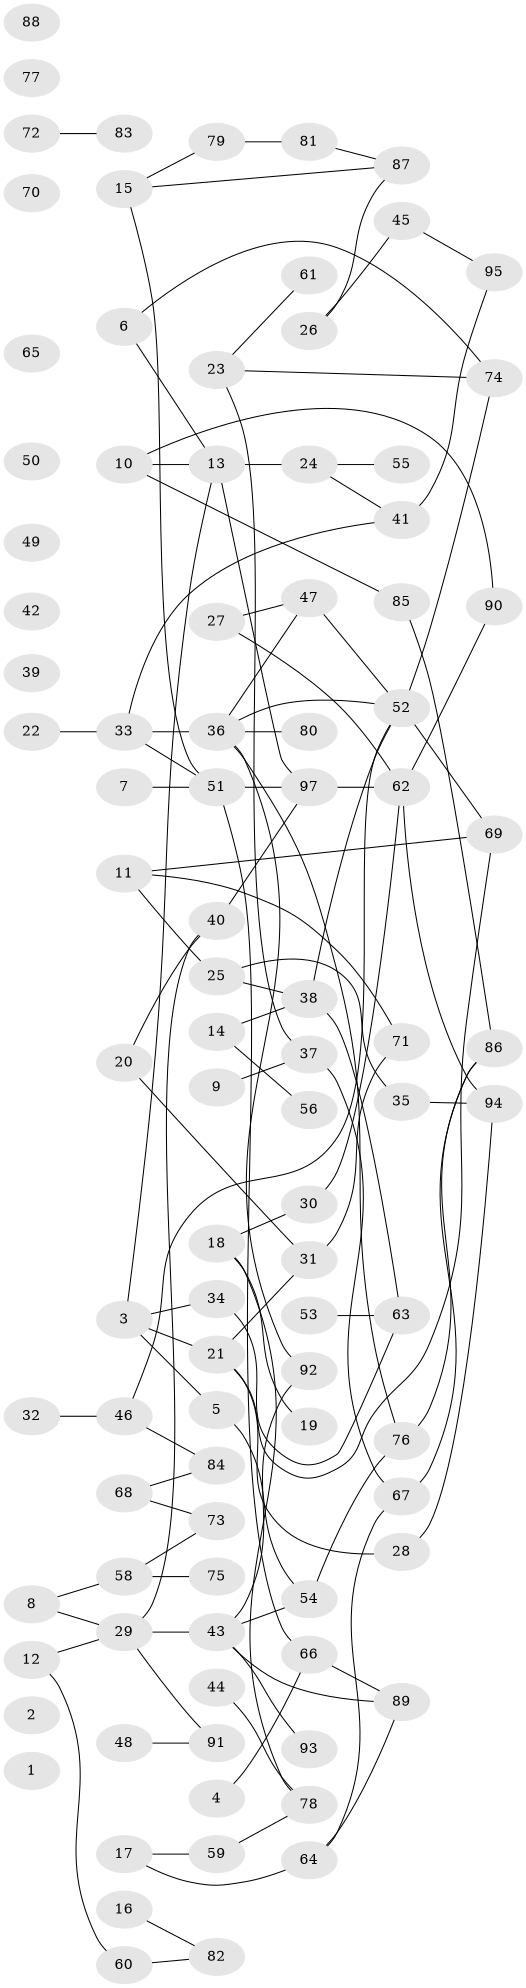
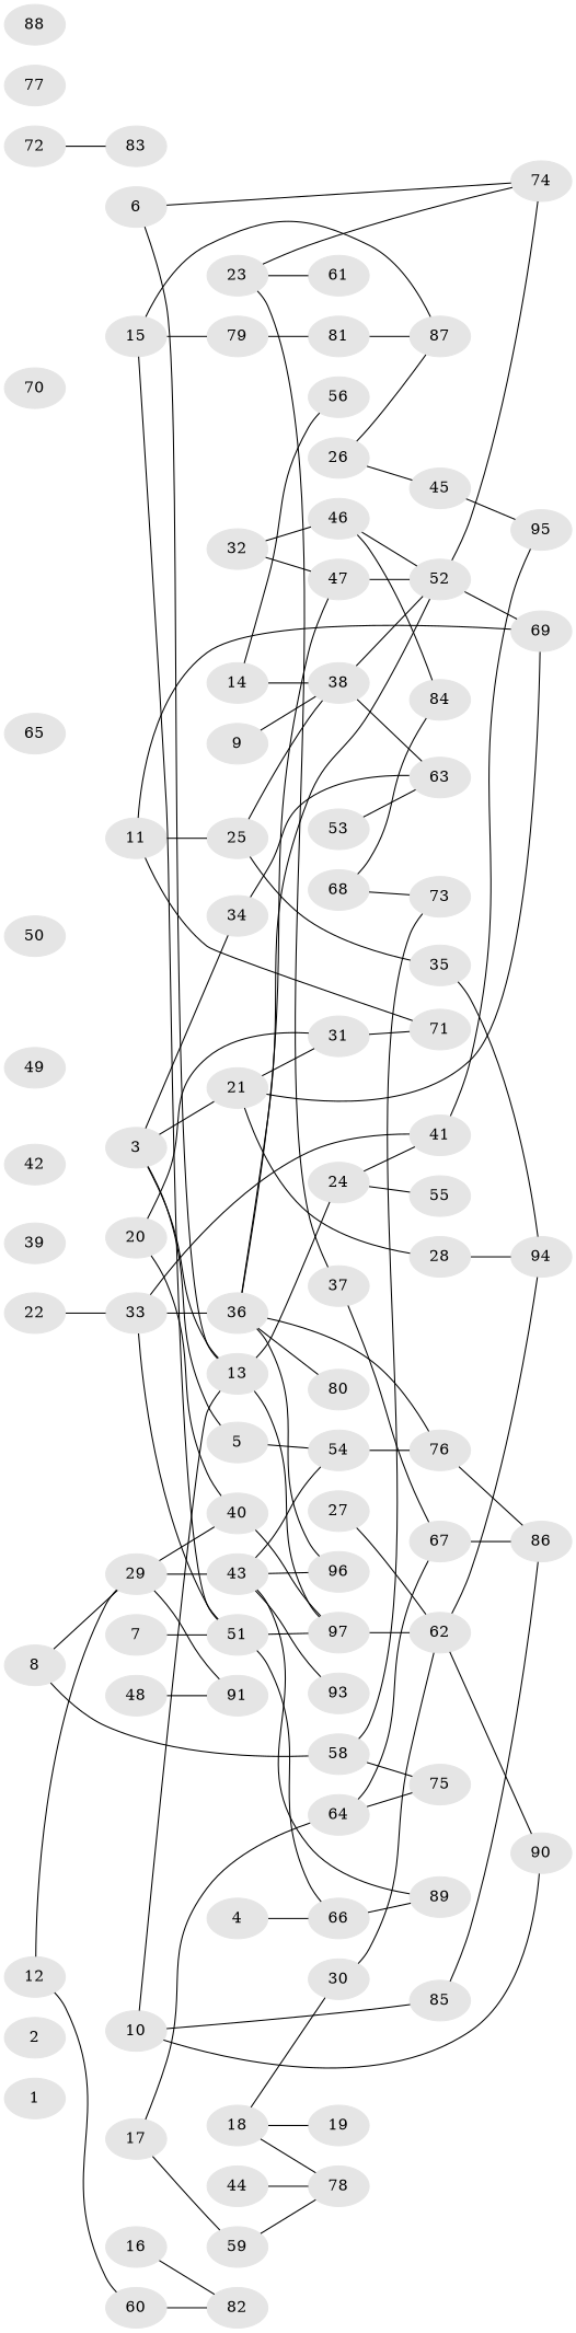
  graph {
    rankdir=LR
    node [color=gray90 style=filled]
    1
    2
    3
    5
    13
    21
    34
    54
    24
    n10 [label=97]
    69
    31
    28
    79
    81
    4
    66
    89
    76
    6
    74
    7
    51
    8
    29
    58
    40
    43
    91
    73
    75
    9
    37
    67
    10
    85
    90
    86
    11
    25
    71
    38
    35
    12
    60
    20
    82
    41
    55
    62
    14
    56
    63
    52
    15
    87
    16
    17
    59
    64
    78
    18
    19
    30
    94
    22
    33
    36
    23
    61
    95
    26
    45
    27
    47
-   96 [label=92]
+   96
    93
    32
    46
    84
    80
    39
    42
    44
    48
    49
    50
    53
    65
    68
    70
    72
    83
    77
    88
    3 -- 5
    3 -- 13
    3 -- 21
    3 -- 34
    5 -- 54
    13 -- 24
    13 -- n10
    21 -- 69
    21 -- 31
    21 -- 28
    34 -- 63
    54 -- 76
    24 -- 41
    24 -- 55
    n10 -- 62
    31 -- 71
    28 -- 94
    79 -- 81
    81 -- 87
    4 -- 66
    66 -- 89
    76 -- 86
    6 -- 13
    6 -- 74
    7 -- 51
    51 -- n10
    51 -- 66
    8 -- 29
    8 -- 58
    29 -- 40
    29 -- 43
    29 -- 91
    58 -- 73
    58 -- 75
    40 -- n10
    43 -- 54
    43 -- 89
    43 -- 96
    43 -- 93
-   9 -- 37
+   9 -- 38
    37 -- 67
    67 -- 86
    10 -- 13
    10 -- 85
    10 -- 90
    85 -- 86
    11 -- 69
    11 -- 25
    11 -- 71
    25 -- 38
    25 -- 35
    38 -- 63
    38 -- 52
    35 -- 94
    12 -- 29
    12 -- 60
    60 -- 82
    20 -- 31
    20 -- 40
    41 -- 95
    62 -- 90
    62 -- 94
    14 -- 38
    14 -- 56
    52 -- 69
    52 -- 74
    15 -- 79
    15 -- 51
    15 -- 87
    16 -- 82
    17 -- 59
    17 -- 64
    59 -- 78
-   64 -- 89
+   64 -- 75
    64 -- 67
    18 -- 78
    18 -- 19
    18 -- 30
    30 -- 62
    22 -- 33
    33 -- 51
    33 -- 41
    33 -- 36
    36 -- 76
    36 -- 52
    36 -- 47
    36 -- 96
    36 -- 80
    23 -- 74
    23 -- 37
    23 -- 61
    26 -- 87
    26 -- 45
    45 -- 95
    27 -- 62
-   27 -- 47
+   32 -- 47
    47 -- 52
    32 -- 46
    46 -- 52
    46 -- 84
    44 -- 78
    48 -- 91
    53 -- 63
    68 -- 73
    68 -- 84
    72 -- 83
  }
